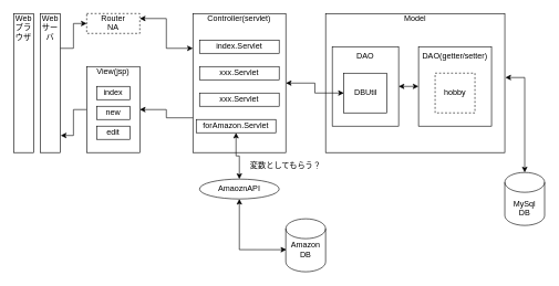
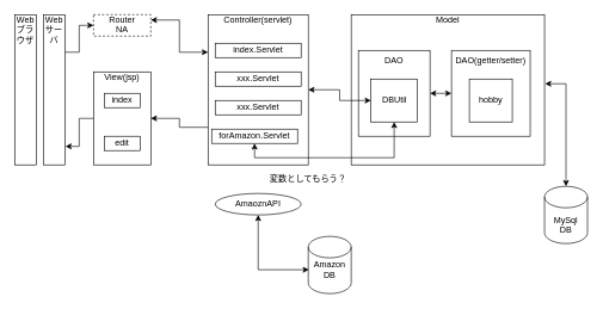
  <mxCell id="0" />
  <mxCell id="1" parent="0" />
  <mxCell id="2" value="Model" style="whiteSpace=wrap;html=1;imageVerticalAlign=top;overflow=fill;verticalAlign=top;align=center;imageAspect=0;expand=0;resizable=1;resizeHeight=1;resizeWidth=1;recursiveResize=1;arcSize=12;absoluteArcSize=1;portConstraint=none;" parent="1" vertex="1"><mxGeometry x="490" y="20" width="270" height="210" as="geometry" /></mxCell>
  <mxCell id="3" value="DAO(getter/setter)" style="rounded=0;whiteSpace=wrap;html=1;align=center;verticalAlign=top;" vertex="1" parent="1"><mxGeometry x="630" y="70" width="110" height="120" as="geometry" /></mxCell>
  <mxCell id="4" style="edgeStyle=orthogonalEdgeStyle;rounded=0;orthogonalLoop=1;jettySize=auto;html=1;exitX=1;exitY=0.5;exitDx=0;exitDy=0;entryX=0;entryY=0.5;entryDx=0;entryDy=0;startArrow=classic;startFill=1;" edge="1" parent="1" source="5" target="3"><mxGeometry relative="1" as="geometry" /></mxCell>
  <mxCell id="5" value="DAO" style="rounded=0;whiteSpace=wrap;html=1;verticalAlign=top;" vertex="1" parent="1"><mxGeometry x="500" y="70" width="100" height="120" as="geometry" /></mxCell>
  <mxCell id="6" value="&lt;br&gt;&lt;br&gt;MySql&lt;br&gt;DB" style="shape=cylinder2;whiteSpace=wrap;html=1;boundedLbl=1;backgroundOutline=1;size=15;" vertex="1" parent="1"><mxGeometry x="760" y="260" width="60" height="80" as="geometry" /></mxCell>
  <mxCell id="7" value="&lt;br&gt;Amazon&lt;br&gt;DB" style="shape=cylinder2;whiteSpace=wrap;html=1;boundedLbl=1;backgroundOutline=1;size=15;" vertex="1" parent="1"><mxGeometry x="430" y="330" width="60" height="80" as="geometry" /></mxCell>
  <mxCell id="8" style="edgeStyle=orthogonalEdgeStyle;rounded=0;orthogonalLoop=1;jettySize=auto;html=1;exitX=1;exitY=0.25;exitDx=0;exitDy=0;entryX=0;entryY=0.25;entryDx=0;entryDy=0;startArrow=classic;startFill=1;" edge="1" parent="1" source="9" target="11"><mxGeometry relative="1" as="geometry" /></mxCell>
  <mxCell id="9" value="Router&lt;br&gt;NA" style="whiteSpace=wrap;html=1;imageVerticalAlign=top;overflow=fill;verticalAlign=top;align=center;dashed=1;" vertex="1" parent="1"><mxGeometry x="130" y="20" width="80" height="30" as="geometry" /></mxCell>
  <mxCell id="10" style="edgeStyle=orthogonalEdgeStyle;rounded=0;orthogonalLoop=1;jettySize=auto;html=1;exitX=1;exitY=0.5;exitDx=0;exitDy=0;startArrow=classic;startFill=1;" edge="1" parent="1" source="11" target="19"><mxGeometry relative="1" as="geometry" /></mxCell>
  <mxCell id="11" value="Controller(servlet)" style="whiteSpace=wrap;html=1;imageVerticalAlign=top;overflow=fill;verticalAlign=top;align=center;" vertex="1" parent="1"><mxGeometry x="290" y="20" width="140" height="210" as="geometry" /></mxCell>
  <mxCell id="12" style="edgeStyle=orthogonalEdgeStyle;rounded=0;orthogonalLoop=1;jettySize=auto;html=1;exitX=0;exitY=0.5;exitDx=0;exitDy=0;entryX=1.028;entryY=0.877;entryDx=0;entryDy=0;entryPerimeter=0;startArrow=none;startFill=0;" edge="1" parent="1" source="13" target="15"><mxGeometry relative="1" as="geometry" /></mxCell>
  <mxCell id="13" value="View(jsp)&lt;br&gt;&lt;br&gt;" style="whiteSpace=wrap;html=1;imageVerticalAlign=top;overflow=fill;verticalAlign=top;align=center;" vertex="1" parent="1"><mxGeometry x="130" y="100" width="80" height="130" as="geometry" /></mxCell>
  <mxCell id="14" style="edgeStyle=orthogonalEdgeStyle;rounded=0;orthogonalLoop=1;jettySize=auto;html=1;exitX=1;exitY=0.25;exitDx=0;exitDy=0;entryX=0;entryY=0.5;entryDx=0;entryDy=0;startArrow=none;startFill=0;" edge="1" parent="1" source="15" target="9"><mxGeometry relative="1" as="geometry"><Array as="points"><mxPoint x="110" y="73" /><mxPoint x="110" y="35" /></Array></mxGeometry></mxCell>
  <mxCell id="15" value="Webサーバ" style="whiteSpace=wrap;html=1;imageVerticalAlign=top;overflow=fill;verticalAlign=top;align=center;" vertex="1" parent="1"><mxGeometry x="60" y="20" width="30" height="210" as="geometry" /></mxCell>
  <mxCell id="16" value="Webブラウザ" style="whiteSpace=wrap;html=1;imageVerticalAlign=top;overflow=fill;verticalAlign=top;align=center;" vertex="1" parent="1"><mxGeometry x="20" y="20" width="30" height="210" as="geometry" /></mxCell>
  <mxCell id="17" style="edgeStyle=orthogonalEdgeStyle;rounded=0;orthogonalLoop=1;jettySize=auto;html=1;exitX=1.003;exitY=0.46;exitDx=0;exitDy=0;startArrow=classic;startFill=1;exitPerimeter=0;" edge="1" parent="1" source="2" target="6"><mxGeometry relative="1" as="geometry" /></mxCell>
- <mxCell id="18" value="hobby" style="rounded=0;whiteSpace=wrap;html=1;dashed=1;" vertex="1" parent="1"><mxGeometry x="655" y="110" width="60" height="60" as="geometry" /></mxCell>
+ <mxCell id="18" value="hobby" style="rounded=0;whiteSpace=wrap;html=1;" vertex="1" parent="1"><mxGeometry x="655" y="110" width="60" height="60" as="geometry" /></mxCell>
  <mxCell id="19" value="DBUtil" style="rounded=0;whiteSpace=wrap;html=1;" vertex="1" parent="1"><mxGeometry x="517.5" y="110" width="65" height="60" as="geometry" /></mxCell>
- <mxCell id="20" style="edgeStyle=orthogonalEdgeStyle;rounded=0;orthogonalLoop=1;jettySize=auto;html=1;exitX=0.5;exitY=1;exitDx=0;exitDy=0;startArrow=classic;startFill=1;" edge="1" parent="1" source="21" target="23"><mxGeometry relative="1" as="geometry" /></mxCell>
+ <mxCell id="20" style="edgeStyle=orthogonalEdgeStyle;rounded=0;orthogonalLoop=1;jettySize=auto;html=1;exitX=0.5;exitY=1;exitDx=0;exitDy=0;startArrow=classic;startFill=1;" edge="1" parent="1" source="21" target="19"><mxGeometry relative="1" as="geometry" /></mxCell>
  <mxCell id="21" value="forAmazon.Servlet" style="rounded=0;whiteSpace=wrap;html=1;" vertex="1" parent="1"><mxGeometry x="295" y="180" width="120" height="20" as="geometry" /></mxCell>
  <mxCell id="22" style="edgeStyle=orthogonalEdgeStyle;rounded=0;orthogonalLoop=1;jettySize=auto;html=1;exitX=0.5;exitY=1;exitDx=0;exitDy=0;entryX=0.014;entryY=0.583;entryDx=0;entryDy=0;entryPerimeter=0;startArrow=classic;startFill=1;" edge="1" parent="1" source="23" target="7"><mxGeometry relative="1" as="geometry" /></mxCell>
  <mxCell id="23" value="AmaoznAPI" style="ellipse;whiteSpace=wrap;html=1;" vertex="1" parent="1"><mxGeometry x="300" y="270" width="120" height="30" as="geometry" /></mxCell>
  <mxCell id="24" value="index.Servlet" style="rounded=0;whiteSpace=wrap;html=1;" vertex="1" parent="1"><mxGeometry x="300" y="60" width="120" height="20" as="geometry" /></mxCell>
  <mxCell id="25" value="xxx.Servlet" style="rounded=0;whiteSpace=wrap;html=1;" vertex="1" parent="1"><mxGeometry x="300" y="100" width="120" height="20" as="geometry" /></mxCell>
  <mxCell id="26" value="xxx.Servlet" style="rounded=0;whiteSpace=wrap;html=1;" vertex="1" parent="1"><mxGeometry x="300" y="140" width="120" height="20" as="geometry" /></mxCell>
  <mxCell id="27" value="変数としてもらう？" style="text;html=1;strokeColor=none;fillColor=none;align=center;verticalAlign=middle;whiteSpace=wrap;rounded=0;" vertex="1" parent="1"><mxGeometry x="370" y="240" width="120" height="20" as="geometry" /></mxCell>
  <mxCell id="28" style="edgeStyle=orthogonalEdgeStyle;rounded=0;orthogonalLoop=1;jettySize=auto;html=1;exitX=0;exitY=0.75;exitDx=0;exitDy=0;startArrow=none;startFill=0;entryX=1;entryY=0.5;entryDx=0;entryDy=0;" edge="1" parent="1" source="11" target="13"><mxGeometry relative="1" as="geometry"><mxPoint x="140" y="185" as="sourcePoint" /><mxPoint x="210" y="178" as="targetPoint" /></mxGeometry></mxCell>
  <mxCell id="29" value="index" style="rounded=0;whiteSpace=wrap;html=1;" vertex="1" parent="1"><mxGeometry x="145" y="130" width="50" height="20" as="geometry" /></mxCell>
- <mxCell id="30" value="new" style="rounded=0;whiteSpace=wrap;html=1;" vertex="1" parent="1"><mxGeometry x="145" y="160" width="50" height="20" as="geometry" /></mxCell>
  <mxCell id="31" value="edit" style="rounded=0;whiteSpace=wrap;html=1;" vertex="1" parent="1"><mxGeometry x="145" y="190" width="50" height="20" as="geometry" /></mxCell>
